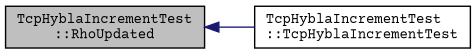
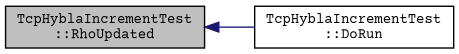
  digraph {
    rankdir=LR
    fontname="Courier Prime"
    node [color=black fontname="Courier Prime" fontsize=10 shape=record style=filled]
    n1 [fillcolor=grey75 fontcolor=black height=0.2 label="TcpHyblaIncrementTest\l::RhoUpdated" width=0.4]
-   n2 [fillcolor=white height=0.2 label="TcpHyblaIncrementTest\l::TcpHyblaIncrementTest" width=0.4]
+   n2 [fillcolor=white height=0.2 label="TcpHyblaIncrementTest\l::DoRun" width=0.4]
    n1 -> n2 [color=midnightblue dir=back fontname="Courier Prime" fontsize=10 labelfontname=Helvetica labelfontsize=10 style=solid]
  }
